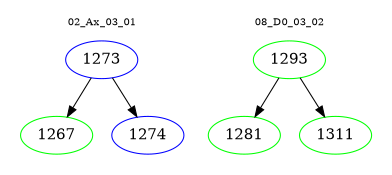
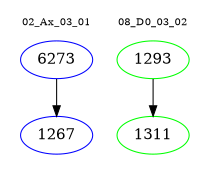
  digraph {
    node [color=green]
    edge [color=black]
-   n1 [color=blue label=1273]
-   n2 [label=1267]
-   n3 [color=blue label=1274]
+   n1 [color=blue label=6273]
+   n2 [color=blue label=1267]
    n4 [label=1293]
-   n5 [label=1281]
    n6 [label=1311]
    subgraph cluster_1 {
      color=white
      fontsize=10
      label="02_Ax_03_01"
      n1
      n2
-     n3
    }
    subgraph cluster_2 {
      color=white
      fontsize=10
      label="08_D0_03_02"
      n4
-     n5
      n6
    }
    n1 -> n2
-   n1 -> n3
-   n4 -> n5
    n4 -> n6
  }
